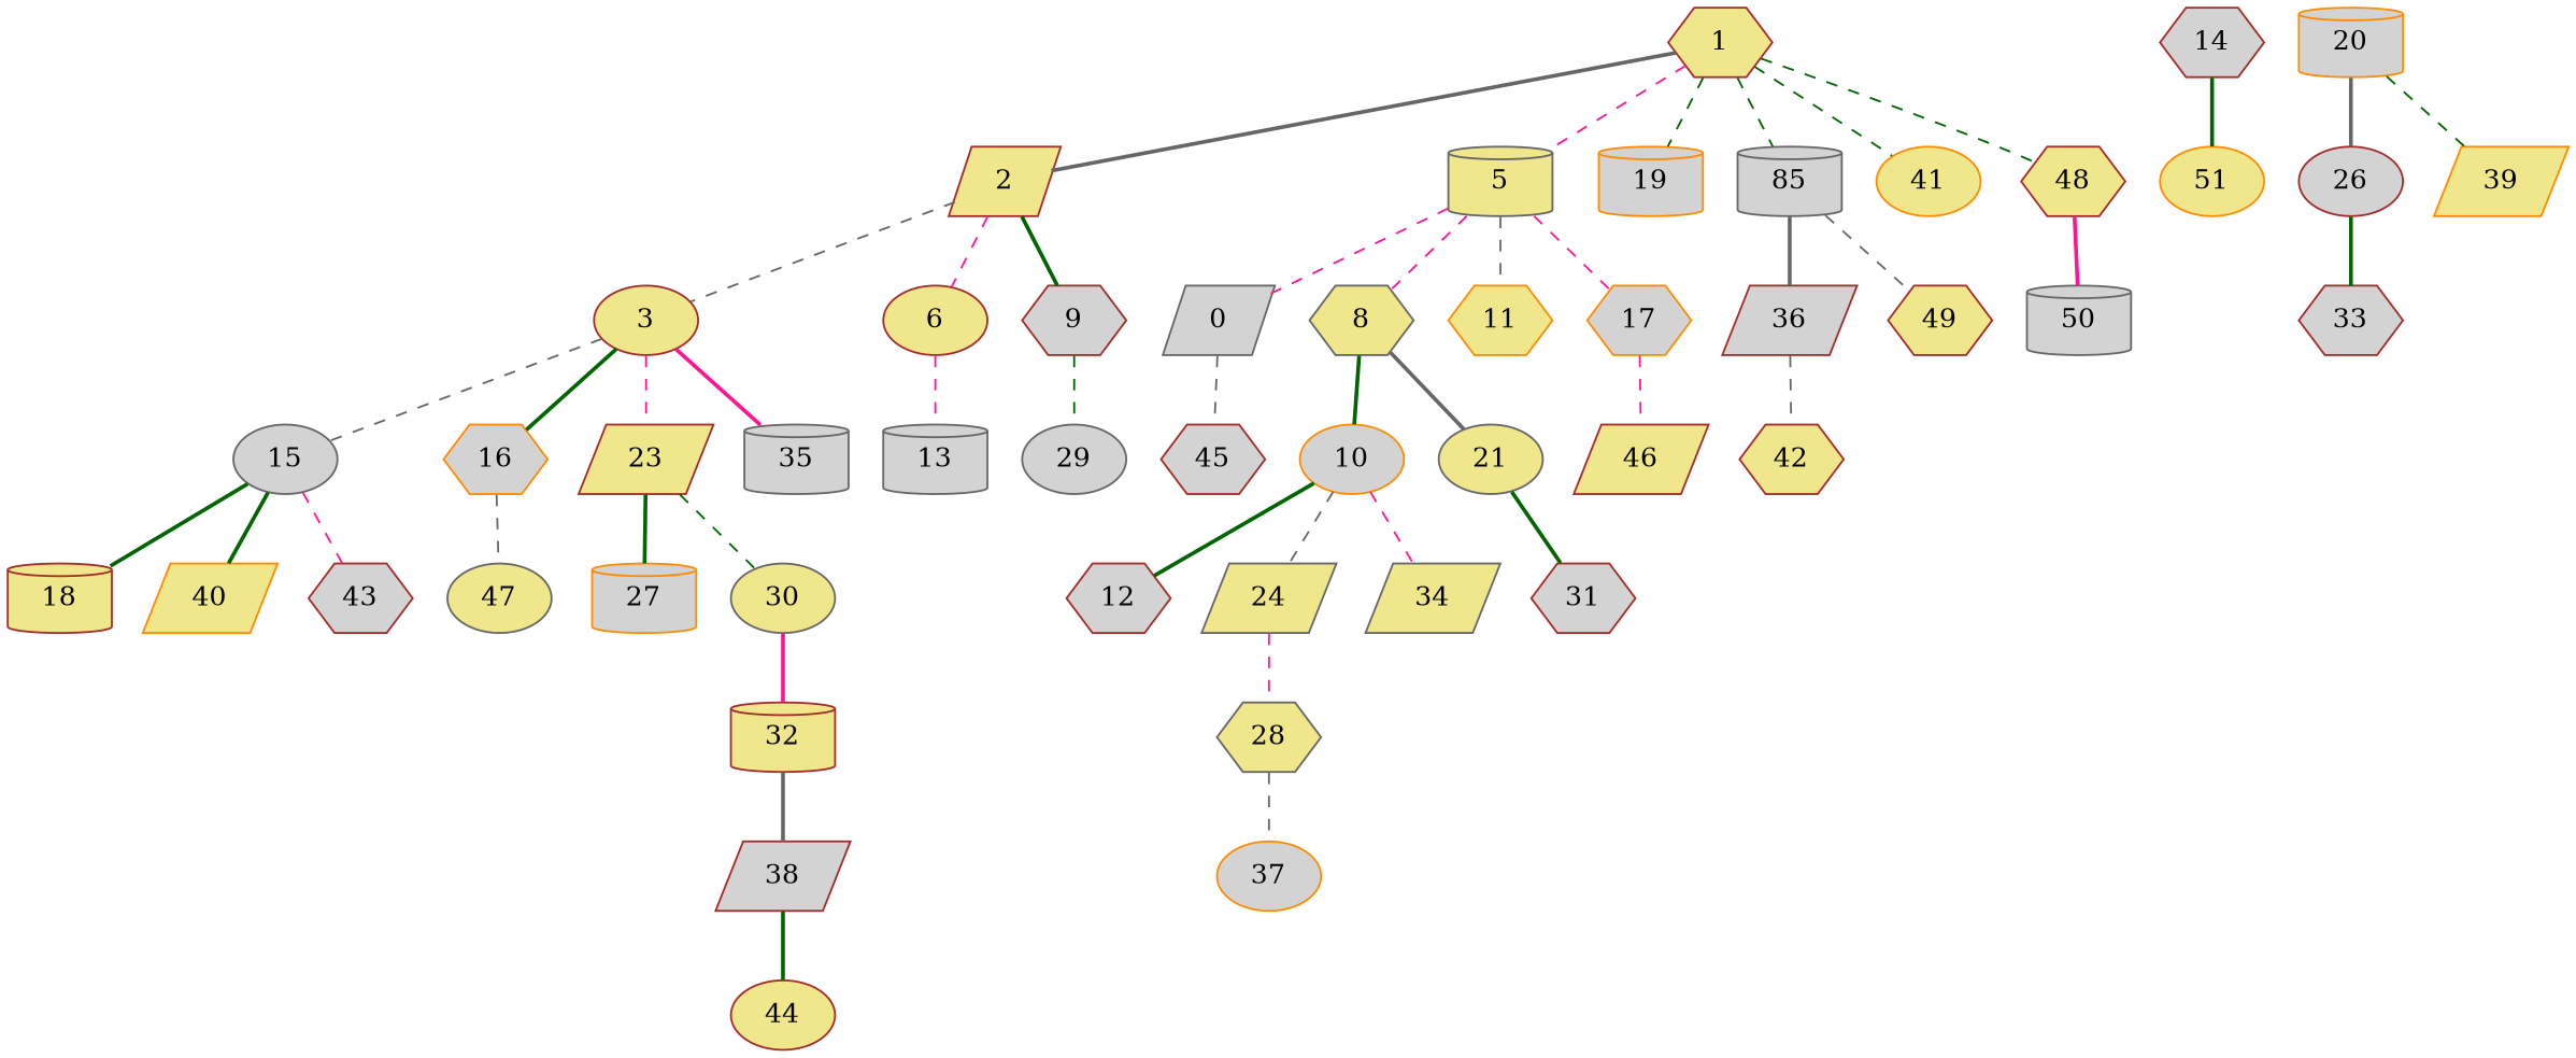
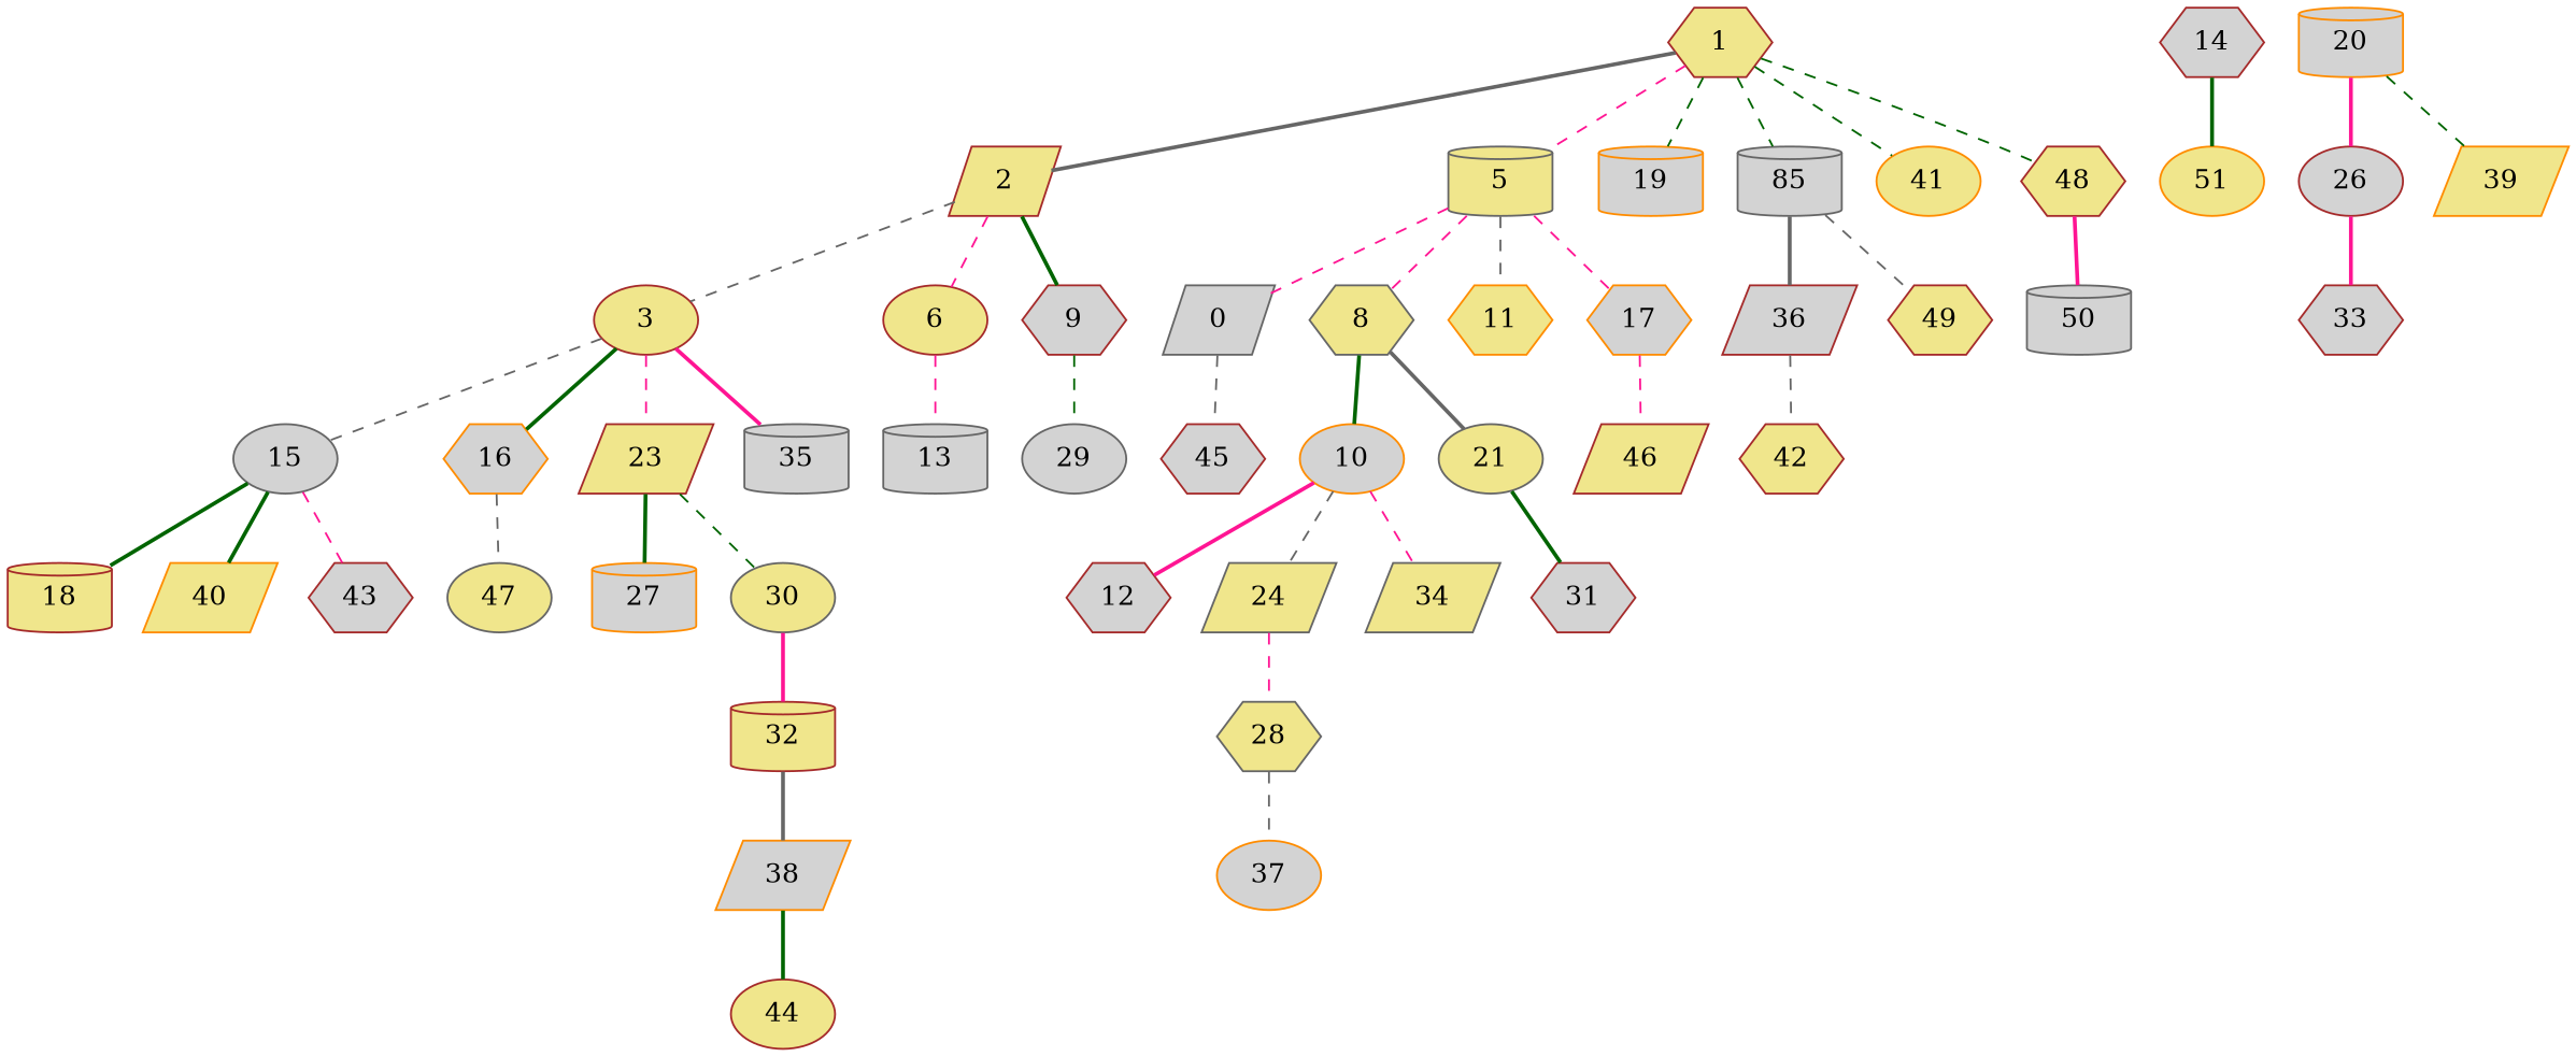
  graph {
    fontname="DejaVu Serif"
    node [color=brown fillcolor=khaki fontname="DejaVu Serif" shape=hexagon style=filled]
    edge [color=darkgreen fontname="DejaVu Serif" style=dashed]
    1
    2 [shape=parallelogram]
    5 [color=gray40 shape=cylinder]
    19 [color=darkorange fillcolor=lightgrey shape=cylinder]
    n5 [color=gray40 fillcolor=lightgrey label=85 shape=cylinder]
    41 [color=darkorange shape=ellipse]
    48
    3 [shape=ellipse]
    6 [shape=ellipse]
    9 [fillcolor=lightgrey]
    n11 [color=gray40 fillcolor=lightgrey label=0 shape=parallelogram]
    8 [color=gray40]
    11 [color=darkorange]
    17 [color=darkorange fillcolor=lightgrey]
    36 [fillcolor=lightgrey shape=parallelogram]
    49
    50 [color=gray40 fillcolor=lightgrey shape=cylinder]
    15 [color=gray40 fillcolor=lightgrey shape=ellipse]
    16 [color=darkorange fillcolor=lightgrey]
    23 [shape=parallelogram]
    35 [color=gray40 fillcolor=lightgrey shape=cylinder]
    13 [color=gray40 fillcolor=lightgrey shape=cylinder]
    29 [color=gray40 fillcolor=lightgrey shape=ellipse]
    18 [shape=cylinder]
    40 [color=darkorange shape=parallelogram]
    43 [fillcolor=lightgrey]
    47 [color=gray40 shape=ellipse]
    27 [color=darkorange fillcolor=lightgrey shape=cylinder]
    30 [color=gray40 shape=ellipse]
    51 [color=darkorange shape=ellipse]
    14 [fillcolor=lightgrey]
    20 [color=darkorange fillcolor=lightgrey shape=cylinder]
    26 [fillcolor=lightgrey shape=ellipse]
    39 [color=darkorange shape=parallelogram]
    45 [fillcolor=lightgrey]
    10 [color=darkorange fillcolor=lightgrey shape=ellipse]
    21 [color=gray40 shape=ellipse]
    46 [shape=parallelogram]
    12 [fillcolor=lightgrey]
    24 [color=gray40 shape=parallelogram]
    34 [color=gray40 shape=parallelogram]
    31 [fillcolor=lightgrey]
    28 [color=gray40]
    33 [fillcolor=lightgrey]
    32 [shape=cylinder]
    37 [color=darkorange fillcolor=lightgrey shape=ellipse]
    42
-   38 [fillcolor=lightgrey shape=parallelogram]
+   38 [color=darkorange fillcolor=lightgrey shape=parallelogram]
    44 [shape=ellipse]
    1 -- 2 [color=gray40 style=bold]
    1 -- 5 [color=deeppink]
    1 -- 19
    1 -- n5
    1 -- 41
    1 -- 48
    2 -- 3 [color=gray40]
    2 -- 6 [color=deeppink]
    2 -- 9 [style=bold]
    5 -- n11 [color=deeppink]
    5 -- 8 [color=deeppink]
    5 -- 11 [color=gray40]
    5 -- 17 [color=deeppink]
    n5 -- 36 [color=gray40 style=bold]
    n5 -- 49 [color=gray40]
    48 -- 50 [color=deeppink style=bold]
    3 -- 15 [color=gray40]
    3 -- 16 [style=bold]
    3 -- 23 [color=deeppink]
    3 -- 35 [color=deeppink style=bold]
    6 -- 13 [color=deeppink]
    9 -- 29
    n11 -- 45 [color=gray40]
    8 -- 10 [style=bold]
    8 -- 21 [color=gray40 style=bold]
    17 -- 46 [color=deeppink]
    36 -- 42 [color=gray40]
    15 -- 18 [style=bold]
    15 -- 40 [style=bold]
    15 -- 43 [color=deeppink]
    16 -- 47 [color=gray40]
    23 -- 27 [style=bold]
    23 -- 30
    30 -- 32 [color=deeppink style=bold]
    14 -- 51 [style=bold]
-   20 -- 26 [color=gray40 style=bold]
+   20 -- 26 [color=deeppink style=bold]
    20 -- 39
-   26 -- 33 [style=bold]
-   10 -- 12 [style=bold]
+   26 -- 33 [color=deeppink style=bold]
+   10 -- 12 [color=deeppink style=bold]
    10 -- 24 [color=gray40]
    10 -- 34 [color=deeppink]
    21 -- 31 [style=bold]
    24 -- 28 [color=deeppink]
    28 -- 37 [color=gray40]
    32 -- 38 [color=gray40 style=bold]
    38 -- 44 [style=bold]
  }
